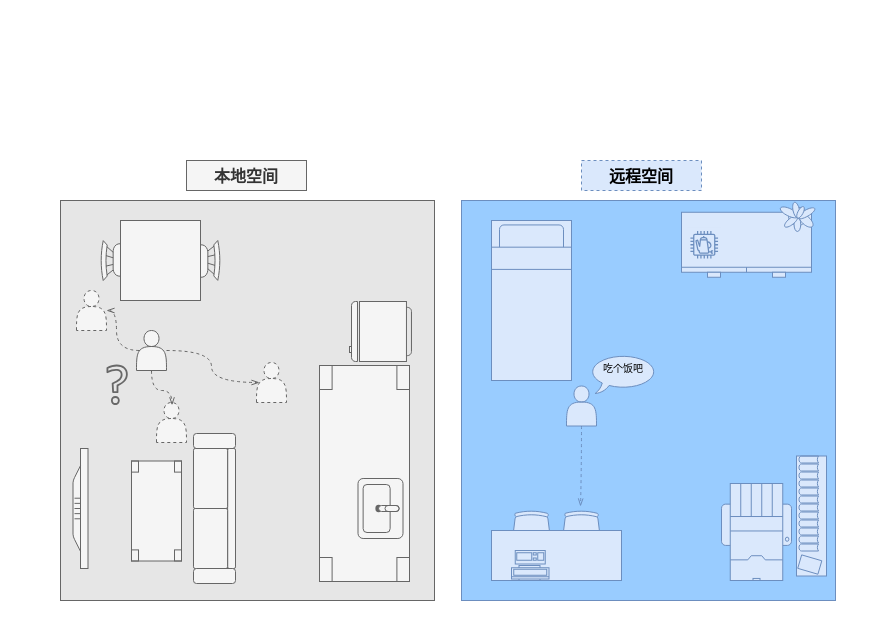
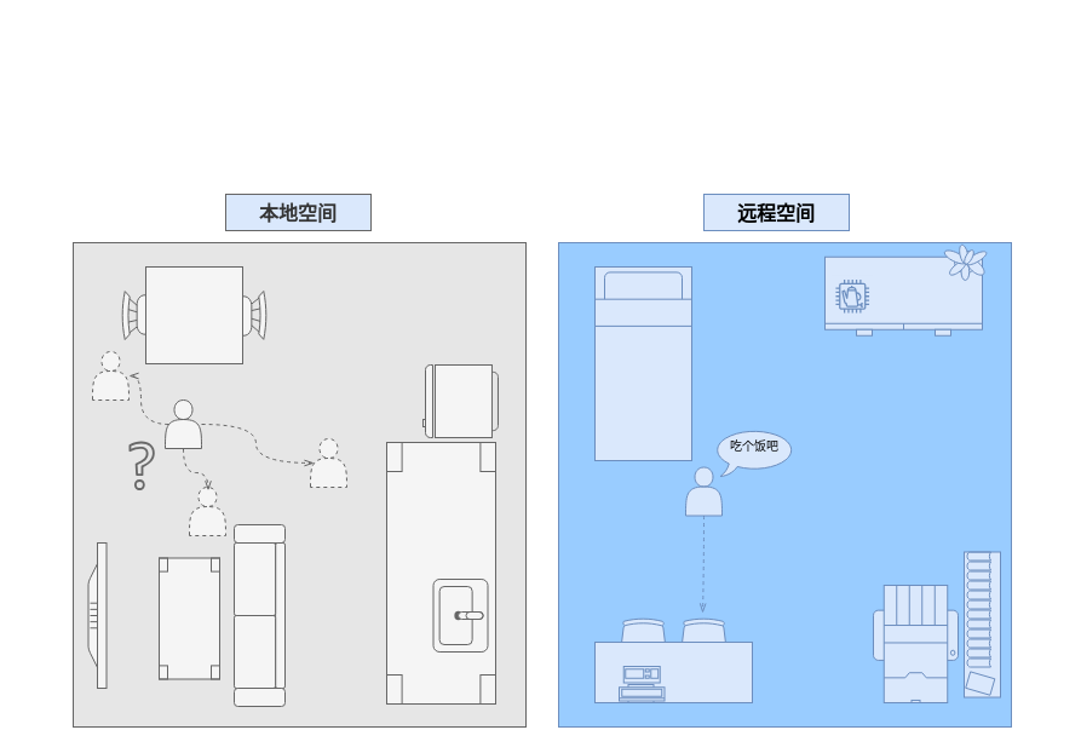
  <mxCell id="0" />
  <mxCell id="1" parent="0" />
  <mxCell id="2" value="" style="rounded=0;whiteSpace=wrap;html=1;pointerEvents=0;align=center;verticalAlign=top;fontFamily=Helvetica;fontSize=12;fillColor=#99CCFF;strokeColor=#6c8ebf;" vertex="1" parent="1"><mxGeometry x="461" y="200" width="374" height="400" as="geometry" /></mxCell>
  <mxCell id="3" value="" style="rounded=0;whiteSpace=wrap;html=1;pointerEvents=0;align=center;verticalAlign=top;fontFamily=Helvetica;fontSize=12;fillColor=#E6E6E6;fontColor=#333333;strokeColor=#666666;" vertex="1" parent="1"><mxGeometry x="60" y="200" width="374" height="400" as="geometry" /></mxCell>
  <mxCell id="4" value="" style="verticalLabelPosition=bottom;html=1;verticalAlign=top;align=center;shape=mxgraph.floorplan.dresser;fillColor=#dae8fc;strokeColor=#6c8ebf;" vertex="1" parent="1"><mxGeometry x="681" y="211.75" width="130" height="65" as="geometry" /></mxCell>
  <mxCell id="5" value="" style="verticalLabelPosition=bottom;html=1;verticalAlign=top;align=center;shape=mxgraph.floorplan.table;rotation=90;fillColor=#f5f5f5;fontColor=#333333;strokeColor=#666666;" vertex="1" parent="1"><mxGeometry x="256" y="428" width="216" height="90" as="geometry" /></mxCell>
  <mxCell id="6" value="" style="shape=image;html=1;verticalAlign=top;verticalLabelPosition=bottom;labelBackgroundColor=#ffffff;imageAspect=0;aspect=fixed;image=https://cdn0.iconfinder.com/data/icons/fastfood-29/64/coffee-cup-americano-tea-break-relax-drink-128.png;fillColor=#f5f5f5;fontColor=#333333;strokeColor=#666666;" vertex="1" parent="1"><mxGeometry x="331" y="391" width="29" height="29" as="geometry" /></mxCell>
  <mxCell id="7" value="" style="sketch=0;outlineConnect=0;strokeColor=#6c8ebf;fillColor=#dae8fc;dashed=0;verticalLabelPosition=bottom;verticalAlign=top;align=center;html=1;fontSize=12;fontStyle=0;aspect=fixed;shape=mxgraph.aws4.resourceIcon;resIcon=mxgraph.aws4.coffee_pot;" vertex="1" parent="1"><mxGeometry x="686.5" y="227" width="34.5" height="34.5" as="geometry" /></mxCell>
  <mxCell id="8" value="" style="verticalLabelPosition=bottom;html=1;verticalAlign=top;align=center;shape=mxgraph.floorplan.couch;rotation=90;fillColor=#f5f5f5;fontColor=#333333;strokeColor=#666666;" vertex="1" parent="1"><mxGeometry x="139" y="487" width="150" height="42" as="geometry" /></mxCell>
  <mxCell id="9" value="" style="verticalLabelPosition=bottom;html=1;verticalAlign=top;align=center;shape=mxgraph.floorplan.sink_22;rotation=90;fillColor=#f5f5f5;fontColor=#333333;strokeColor=#666666;" vertex="1" parent="1"><mxGeometry x="350" y="485.5" width="60" height="45" as="geometry" /></mxCell>
  <mxCell id="10" value="" style="verticalLabelPosition=bottom;html=1;verticalAlign=top;align=center;shape=mxgraph.floorplan.flat_tv;rotation=-90;fillColor=#f5f5f5;fontColor=#333333;strokeColor=#666666;" vertex="1" parent="1"><mxGeometry x="20" y="500.5" width="120" height="15" as="geometry" /></mxCell>
  <mxCell id="11" value="" style="verticalLabelPosition=bottom;html=1;verticalAlign=top;align=center;shape=mxgraph.floorplan.bookcase;rotation=90;fillColor=#dae8fc;strokeColor=#6c8ebf;" vertex="1" parent="1"><mxGeometry x="751" y="500.5" width="120" height="30" as="geometry" /></mxCell>
  <mxCell id="12" value="" style="verticalLabelPosition=bottom;html=1;verticalAlign=top;align=center;shape=mxgraph.floorplan.printer;fillColor=#dae8fc;strokeColor=#6c8ebf;" vertex="1" parent="1"><mxGeometry x="721" y="483" width="70" height="97" as="geometry" /></mxCell>
  <mxCell id="13" value="" style="verticalLabelPosition=bottom;html=1;verticalAlign=top;align=center;shape=mxgraph.floorplan.plant;fillColor=#dae8fc;strokeColor=#6c8ebf;" vertex="1" parent="1"><mxGeometry x="781" y="200" width="30" height="31" as="geometry" /></mxCell>
  <mxCell id="14" value="" style="verticalLabelPosition=bottom;html=1;verticalAlign=top;align=center;shape=mxgraph.floorplan.bed_single;fillColor=#dae8fc;strokeColor=#6c8ebf;" vertex="1" parent="1"><mxGeometry x="491" y="220" width="80" height="160" as="geometry" /></mxCell>
  <mxCell id="15" value="" style="group;rotation=90;" vertex="1" connectable="0" parent="1"><mxGeometry x="86" y="20" width="320" height="390" as="geometry" /></mxCell>
  <mxCell id="16" value="" style="verticalLabelPosition=bottom;html=1;verticalAlign=top;align=center;shape=mxgraph.floorplan.chair;shadow=0;pointerEvents=0;strokeColor=#666666;fontFamily=Helvetica;fontSize=12;fontColor=#333333;fillColor=#f5f5f5;gradientColor=none;rotation=90;" vertex="1" parent="15"><mxGeometry x="88" y="214" width="40" height="52" as="geometry" /></mxCell>
  <mxCell id="17" value="" style="verticalLabelPosition=bottom;html=1;verticalAlign=top;align=center;shape=mxgraph.floorplan.chair;shadow=0;rotation=270;pointerEvents=0;strokeColor=#666666;fontFamily=Helvetica;fontSize=12;fontColor=#333333;fillColor=#f5f5f5;gradientColor=none;" vertex="1" parent="15"><mxGeometry x="20" y="214" width="40" height="52" as="geometry" /></mxCell>
  <mxCell id="18" value="" style="shape=rect;shadow=0;html=1;pointerEvents=0;strokeColor=#666666;align=center;verticalAlign=top;fontFamily=Helvetica;fontSize=12;fontColor=#333333;fillColor=#f5f5f5;gradientColor=none;rotation=90;" vertex="1" parent="15"><mxGeometry x="34" y="200" width="80" height="80" as="geometry" /></mxCell>
- <mxCell id="19" value="&lt;font style=&quot;font-size: 16px;&quot;&gt;&lt;b&gt;本地空间&lt;/b&gt;&lt;/font&gt;" style="rounded=0;whiteSpace=wrap;html=1;pointerEvents=0;strokeColor=#666666;align=center;verticalAlign=top;fontFamily=Helvetica;fontSize=12;fontColor=#333333;fillColor=#f5f5f5;" vertex="1" parent="15"><mxGeometry x="100" y="140" width="120" height="30" as="geometry" /></mxCell>
+ <mxCell id="19" value="&lt;font style=&quot;font-size: 16px;&quot;&gt;&lt;b&gt;本地空间&lt;/b&gt;&lt;/font&gt;" style="rounded=0;whiteSpace=wrap;html=1;pointerEvents=0;strokeColor=#666666;align=center;verticalAlign=top;fontFamily=Helvetica;fontSize=12;fontColor=#333333;fillColor=#dae8fc;" vertex="1" parent="15"><mxGeometry x="100" y="140" width="120" height="30" as="geometry" /></mxCell>
  <mxCell id="20" value="" style="shape=actor;whiteSpace=wrap;html=1;pointerEvents=0;strokeColor=#666666;align=center;verticalAlign=top;fontFamily=Helvetica;fontSize=12;fontColor=#333333;fillColor=#f5f5f5;gradientColor=none;" vertex="1" parent="15"><mxGeometry x="50" y="310" width="30" height="40" as="geometry" /></mxCell>
  <mxCell id="21" value="" style="verticalLabelPosition=bottom;html=1;verticalAlign=top;align=center;shape=mxgraph.floorplan.refrigerator;pointerEvents=0;strokeColor=#666666;fontFamily=Helvetica;fontSize=12;fontColor=#333333;fillColor=#f5f5f5;gradientColor=none;rotation=90;" vertex="1" parent="1"><mxGeometry x="350" y="300" width="60" height="62" as="geometry" /></mxCell>
  <mxCell id="22" value="" style="group" vertex="1" connectable="0" parent="1"><mxGeometry x="491" y="510" width="130" height="70" as="geometry" /></mxCell>
  <mxCell id="23" value="" style="verticalLabelPosition=bottom;html=1;verticalAlign=top;align=center;shape=mxgraph.floorplan.office_chair;shadow=0;pointerEvents=0;strokeColor=#6c8ebf;fontFamily=Helvetica;fontSize=12;fillColor=#dae8fc;" vertex="1" parent="22"><mxGeometry x="70" width="40" height="43" as="geometry" /></mxCell>
  <mxCell id="24" value="" style="verticalLabelPosition=bottom;html=1;verticalAlign=top;align=center;shape=mxgraph.floorplan.office_chair;shadow=0;pointerEvents=0;strokeColor=#6c8ebf;fontFamily=Helvetica;fontSize=12;fillColor=#dae8fc;" vertex="1" parent="22"><mxGeometry x="20" width="40" height="43" as="geometry" /></mxCell>
  <mxCell id="25" value="" style="shape=rect;shadow=0;html=1;pointerEvents=0;strokeColor=#6c8ebf;align=center;verticalAlign=top;fontFamily=Helvetica;fontSize=12;fillColor=#dae8fc;" vertex="1" parent="22"><mxGeometry y="20" width="130" height="50" as="geometry" /></mxCell>
  <mxCell id="26" value="" style="verticalLabelPosition=bottom;html=1;verticalAlign=top;align=center;shape=mxgraph.floorplan.workstation;shadow=0;flipV=1;pointerEvents=0;strokeColor=#6c8ebf;fontFamily=Helvetica;fontSize=12;fillColor=#dae8fc;" vertex="1" parent="22"><mxGeometry x="20" y="40" width="37.5" height="30" as="geometry" /></mxCell>
  <mxCell id="27" value="" style="shape=actor;whiteSpace=wrap;html=1;pointerEvents=0;strokeColor=#666666;align=center;verticalAlign=top;fontFamily=Helvetica;fontSize=12;fontColor=#333333;fillColor=#f5f5f5;gradientColor=none;dashed=1;" vertex="1" parent="1"><mxGeometry x="76" y="290" width="30" height="40" as="geometry" /></mxCell>
- <mxCell id="28" value="&lt;font style=&quot;font-size: 16px;&quot;&gt;&lt;b&gt;远程空间&lt;/b&gt;&lt;/font&gt;" style="rounded=0;whiteSpace=wrap;html=1;pointerEvents=0;strokeColor=#6c8ebf;align=center;verticalAlign=top;fontFamily=Helvetica;fontSize=12;fillColor=#dae8fc;dashed=1;" vertex="1" parent="1"><mxGeometry x="581" y="160" width="120" height="30" as="geometry" /></mxCell>
+ <mxCell id="28" value="&lt;font style=&quot;font-size: 16px;&quot;&gt;&lt;b&gt;远程空间&lt;/b&gt;&lt;/font&gt;" style="rounded=0;whiteSpace=wrap;html=1;pointerEvents=0;strokeColor=#6c8ebf;align=center;verticalAlign=top;fontFamily=Helvetica;fontSize=12;fillColor=#dae8fc;" vertex="1" parent="1"><mxGeometry x="581" y="160" width="120" height="30" as="geometry" /></mxCell>
  <mxCell id="29" style="edgeStyle=orthogonalEdgeStyle;rounded=0;orthogonalLoop=1;jettySize=auto;html=1;fontFamily=Helvetica;fontSize=12;fontColor=default;curved=1;fillColor=#dae8fc;strokeColor=#6c8ebf;endArrow=openThin;endFill=0;dashed=1;" edge="1" parent="1" source="30"><mxGeometry relative="1" as="geometry"><mxPoint x="580" y="506" as="targetPoint" /></mxGeometry></mxCell>
  <mxCell id="30" value="" style="shape=actor;whiteSpace=wrap;html=1;pointerEvents=0;strokeColor=#6c8ebf;align=center;verticalAlign=top;fontFamily=Helvetica;fontSize=12;fillColor=#dae8fc;" vertex="1" parent="1"><mxGeometry x="566" y="385.5" width="30" height="40" as="geometry" /></mxCell>
  <mxCell id="31" value="" style="verticalLabelPosition=bottom;html=1;verticalAlign=top;align=center;shape=mxgraph.floorplan.table;rounded=0;pointerEvents=0;strokeColor=#666666;fontFamily=Helvetica;fontSize=12;fontColor=#333333;fillColor=#f5f5f5;rotation=90;" vertex="1" parent="1"><mxGeometry x="106" y="485.5" width="100" height="50" as="geometry" /></mxCell>
  <mxCell id="32" value="" style="shape=actor;whiteSpace=wrap;html=1;pointerEvents=0;strokeColor=#666666;align=center;verticalAlign=top;fontFamily=Helvetica;fontSize=12;fontColor=#333333;fillColor=#f5f5f5;gradientColor=none;dashed=1;" vertex="1" parent="1"><mxGeometry x="256" y="362" width="30" height="40" as="geometry" /></mxCell>
  <mxCell id="33" value="" style="shape=actor;whiteSpace=wrap;html=1;pointerEvents=0;strokeColor=#666666;align=center;verticalAlign=top;fontFamily=Helvetica;fontSize=12;fontColor=#333333;fillColor=#f5f5f5;gradientColor=none;dashed=1;" vertex="1" parent="1"><mxGeometry x="156" y="402" width="30" height="40" as="geometry" /></mxCell>
  <mxCell id="34" style="edgeStyle=orthogonalEdgeStyle;rounded=0;orthogonalLoop=1;jettySize=auto;html=1;entryX=0.518;entryY=0.07;entryDx=0;entryDy=0;entryPerimeter=0;fontFamily=Helvetica;fontSize=12;fontColor=default;curved=1;fillColor=#f5f5f5;strokeColor=#666666;endArrow=openThin;endFill=0;dashed=1;" edge="1" parent="1" source="20" target="33"><mxGeometry relative="1" as="geometry" /></mxCell>
  <mxCell id="35" style="edgeStyle=orthogonalEdgeStyle;rounded=0;orthogonalLoop=1;jettySize=auto;html=1;entryX=0.1;entryY=0.5;entryDx=0;entryDy=0;entryPerimeter=0;fontFamily=Helvetica;fontSize=12;fontColor=default;curved=1;fillColor=#f5f5f5;strokeColor=#666666;endArrow=openThin;endFill=0;dashed=1;" edge="1" parent="1" source="20" target="32"><mxGeometry relative="1" as="geometry" /></mxCell>
  <mxCell id="36" style="edgeStyle=orthogonalEdgeStyle;rounded=0;orthogonalLoop=1;jettySize=auto;html=1;fontFamily=Helvetica;fontSize=12;fontColor=default;curved=1;endArrow=openThin;endFill=0;dashed=1;fillColor=#f5f5f5;strokeColor=#666666;exitX=0.1;exitY=0.5;exitDx=0;exitDy=0;exitPerimeter=0;" edge="1" parent="1" source="20" target="27"><mxGeometry relative="1" as="geometry" /></mxCell>
  <mxCell id="37" value="" style="sketch=0;outlineConnect=0;fillColor=light-dark(#686868, #1a1a1a);strokeColor=#666666;dashed=0;verticalLabelPosition=bottom;verticalAlign=top;align=center;html=1;fontSize=12;fontStyle=0;aspect=fixed;pointerEvents=1;shape=mxgraph.aws4.question;rounded=0;fontFamily=Helvetica;fontColor=#333333;" vertex="1" parent="1"><mxGeometry x="106" y="364" width="21.29" height="40.5" as="geometry" /></mxCell>
  <mxCell id="38" value="&lt;font face=&quot;Comic Sans MS&quot; style=&quot;font-size: 10px;&quot;&gt;吃个饭吧&lt;/font&gt;" style="whiteSpace=wrap;html=1;shape=mxgraph.basic.oval_callout;rounded=0;pointerEvents=0;strokeColor=#6c8ebf;align=center;verticalAlign=top;fontFamily=Helvetica;fontSize=12;fontColor=default;fillColor=#dae8fc;" vertex="1" parent="1"><mxGeometry x="589" y="354" width="68" height="39" as="geometry" /></mxCell>
